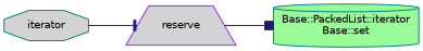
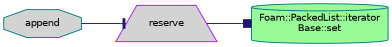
  digraph {
    rankdir=LR
    node [color=teal fillcolor=lightgrey fontname=Helvetica fontsize=10 style=filled]
    edge [color=midnightblue fontname=Helvetica fontsize=10 labelfontname=Helvetica labelfontsize=10 style=solid]
-   n1 [fontcolor=black height=0.2 label=iterator shape=octagon width=0.4]
+   n1 [fontcolor=black height=0.2 label=append shape=octagon width=0.4]
    n2 [color=purple height=0.2 label=reserve shape=trapezium width=0.4]
-   n3 [fillcolor=palegreen height=0.2 label="Base::PackedList::iterator\lBase::set" shape=cylinder width=0.4]
+   n3 [fillcolor=palegreen height=0.2 label="Foam::PackedList::iterator\lBase::set" shape=cylinder width=0.4]
    n1 -> n2 [arrowhead=tee]
    n2 -> n3 [arrowhead=box]
  }
